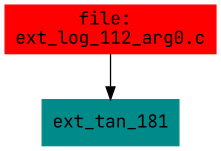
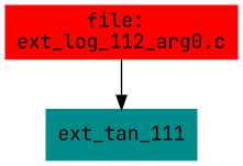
  digraph {
    fontname="JetBrains Mono"
    node [shape=box style=filled fontname="JetBrains Mono"]
    n1 [color=red label="file: \next_log_112_arg0.c"]
-   n2 [color=cyan4 label=ext_tan_181]
+   n2 [color=cyan4 label=ext_tan_111]
    n1 -> n2 [fontname="JetBrains Mono"]
  }
